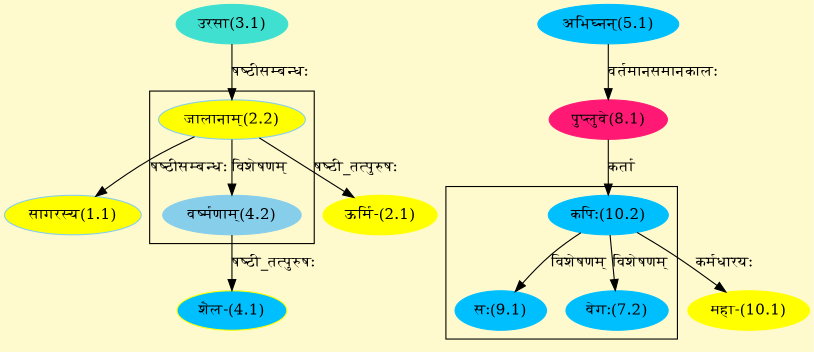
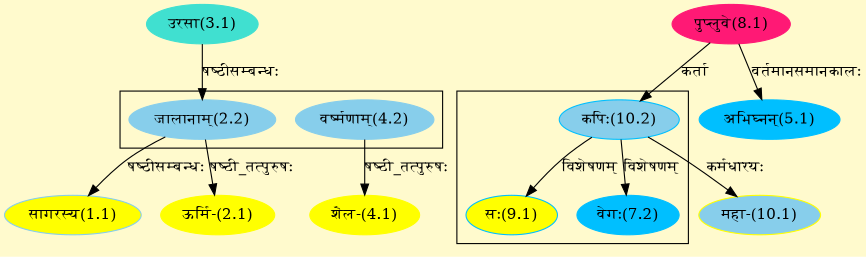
  digraph {
    bgcolor=lemonchiffon1
    compound=true
    rankdir=BT
    node [color="#00BFFF" style=filled]
    edge [dir=back]
    n1 [color="#87CEEB" label="वर्ष्मणाम्(4.2)"]
-   n2 [color="#87CEEB" label="जालानाम्(2.2)" fillcolor="#FFFF00"]
+   n2 [color="#87CEEB" label="जालानाम्(2.2)"]
    n3 [label="वेगः(7.2)"]
-   n4 [label="कपिः(10.2)"]
-   n5 [label="सः(9.1)"]
+   n4 [label="कपिः(10.2)" fillcolor="#87CEEB"]
+   n5 [label="सः(9.1)" fillcolor="#FFFF00"]
    n6 [color="#40E0D0" label="उरसा(3.1)"]
    n7 [color="#FF1975" label="पुप्लुवे(8.1)"]
    n8 [color="#87CEEB" fillcolor="#FFFF00" label="सागरस्य(1.1)"]
    n9 [color="#FFFF00" label="ऊर्मि-(2.1)"]
    n10 [label="अभिघ्नन्(5.1)"]
-   n11 [color="#FFFF00" label="शैल-(4.1)" fillcolor="#00BFFF"]
-   n12 [color="#FFFF00" label="महा-(10.1)"]
+   n11 [color="#FFFF00" label="शैल-(4.1)"]
+   n12 [color="#FFFF00" label="महा-(10.1)" fillcolor="#87CEEB"]
    subgraph cluster_1 {
      n1
      n2
    }
    subgraph cluster_2 {
      n3
      n4
      n5
    }
-   n1 -> n2 [label="विशेषणम्"]
    n2 -> n6 [label="षष्ठीसम्बन्धः"]
    n3 -> n4 [label="विशेषणम्"]
    n4 -> n7 [label="कर्ता"]
    n5 -> n4 [label="विशेषणम्"]
    n8 -> n2 [label="षष्ठीसम्बन्धः"]
    n9 -> n2 [label="षष्ठी_तत्पुरुषः"]
-   n7 -> n10 [label="वर्तमानसमानकालः"]
+   n10 -> n7 [label="वर्तमानसमानकालः"]
    n11 -> n1 [label="षष्ठी_तत्पुरुषः"]
    n12 -> n4 [label="कर्मधारयः"]
  }
